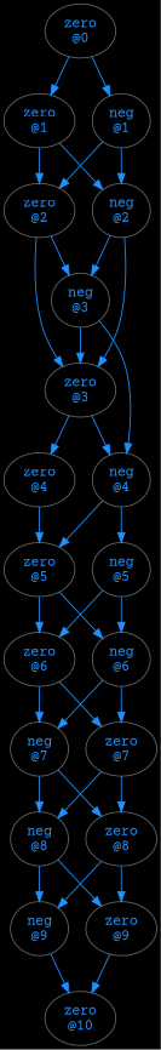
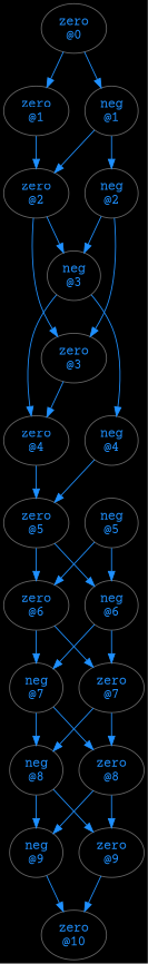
  strict digraph {
    bgcolor=black
    fontname="Courier Prime"
    node [color="#666666" fillcolor=black fontcolor="#1e90ff" fontname="Courier Prime" style=filled]
    edge [color="#1e90ff" fontcolor="#222222" fontname="Courier Prime"]
    "zero\n@1"
    "zero\n@2"
    "neg\n@2"
    "neg\n@1"
    "zero\n@3"
    "neg\n@3"
    "zero\n@4"
    "neg\n@4"
    "zero\n@5"
    "neg\n@5"
    "zero\n@6"
    "neg\n@6"
    "neg\n@7"
    "zero\n@7"
    "neg\n@8"
    "zero\n@8"
    "neg\n@9"
    "zero\n@9"
    "zero\n@10"
    "zero\n@0"
    "zero\n@1" -> "zero\n@2"
-   "zero\n@1" -> "neg\n@2"
    "zero\n@2" -> "zero\n@3"
    "zero\n@2" -> "neg\n@3"
    "neg\n@2" -> "zero\n@3"
    "neg\n@2" -> "neg\n@3"
    "neg\n@1" -> "zero\n@2"
    "neg\n@1" -> "neg\n@2"
    "zero\n@3" -> "zero\n@4"
-   "zero\n@3" -> "neg\n@4"
-   "neg\n@3" -> "zero\n@3"
+   "neg\n@3" -> "zero\n@4"
    "neg\n@3" -> "neg\n@4"
    "zero\n@4" -> "zero\n@5"
    "neg\n@4" -> "zero\n@5"
-   "neg\n@4" -> "neg\n@5"
    "zero\n@5" -> "zero\n@6"
    "zero\n@5" -> "neg\n@6"
    "neg\n@5" -> "zero\n@6"
    "neg\n@5" -> "neg\n@6"
    "zero\n@6" -> "neg\n@7"
    "zero\n@6" -> "zero\n@7"
    "neg\n@6" -> "neg\n@7"
    "neg\n@6" -> "zero\n@7"
    "neg\n@7" -> "neg\n@8"
    "neg\n@7" -> "zero\n@8"
    "zero\n@7" -> "neg\n@8"
    "zero\n@7" -> "zero\n@8"
    "neg\n@8" -> "neg\n@9"
    "neg\n@8" -> "zero\n@9"
    "zero\n@8" -> "neg\n@9"
    "zero\n@8" -> "zero\n@9"
    "neg\n@9" -> "zero\n@10"
    "zero\n@9" -> "zero\n@10"
    "zero\n@0" -> "zero\n@1"
    "zero\n@0" -> "neg\n@1"
  }
